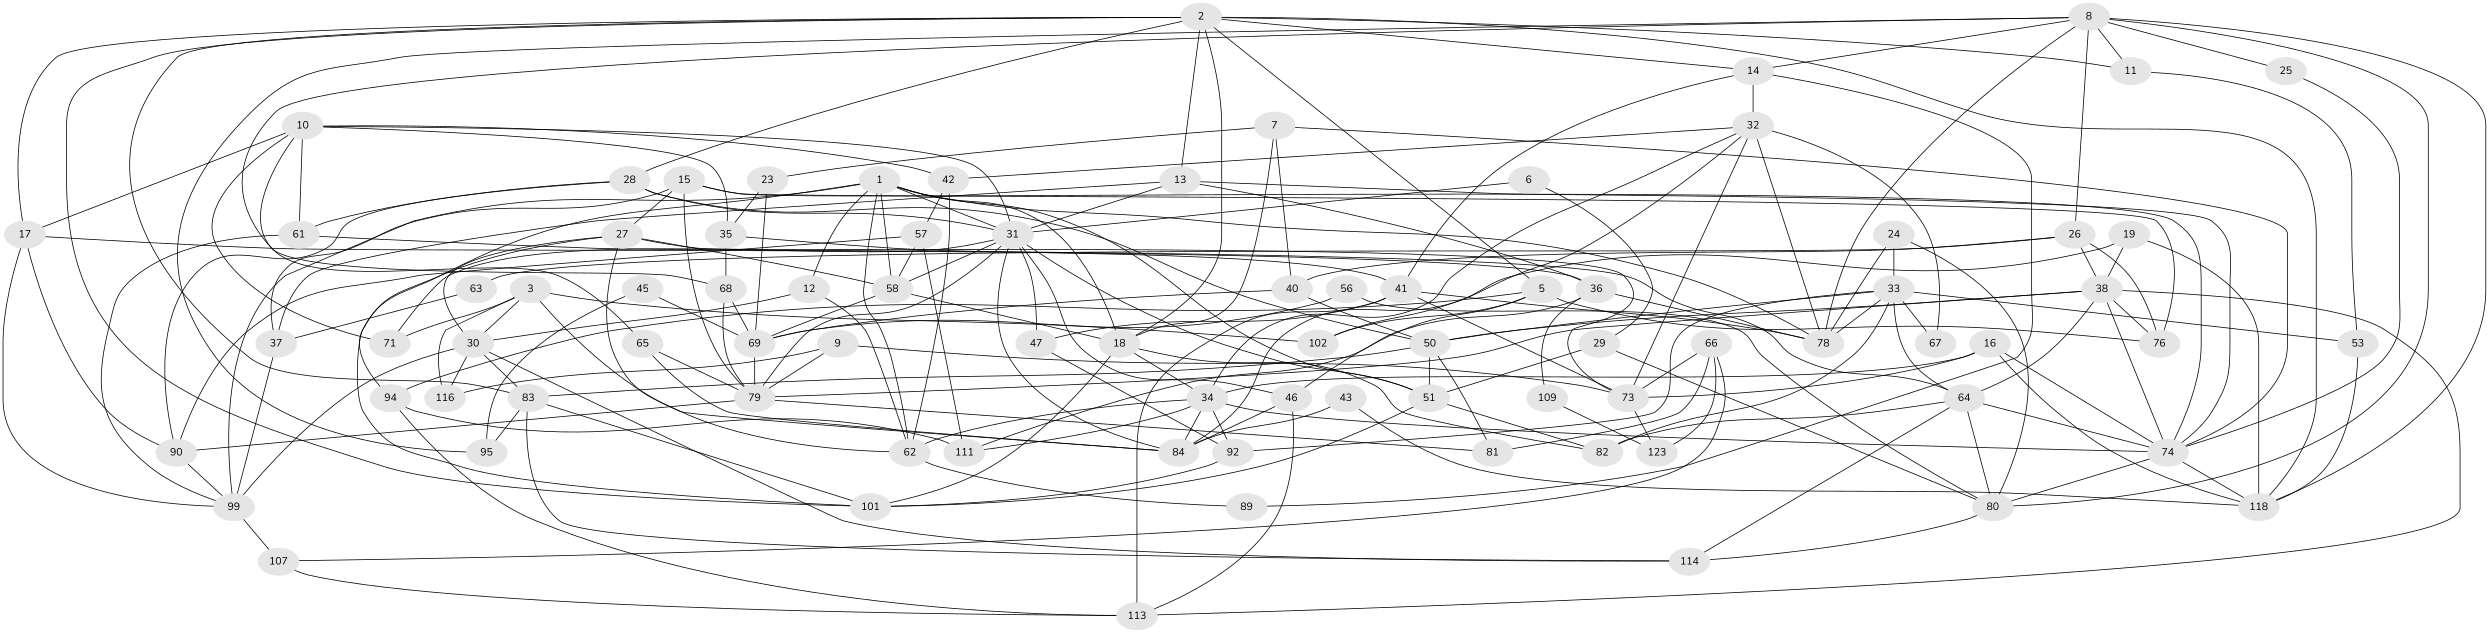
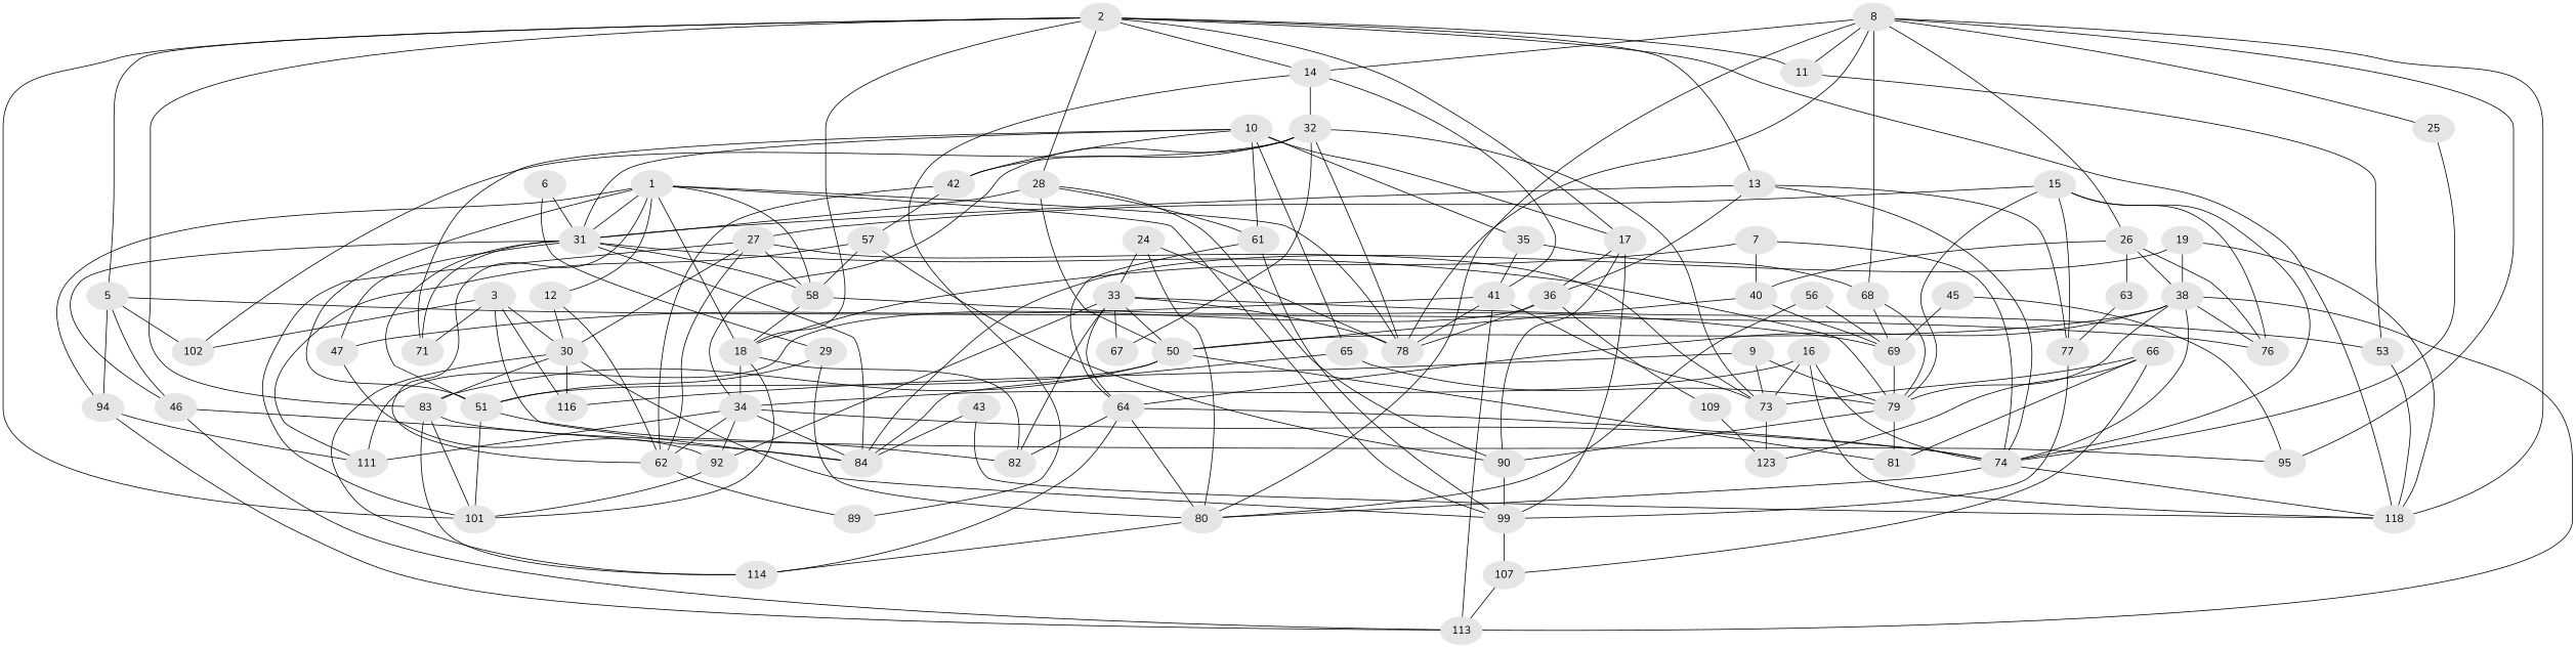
  graph {
    fontname=Nunito
    node [color=gray90 fontname=Nunito style=filled]
    edge [fontname=Nunito]
    1 [super="+75"]
    12
    18 [super="+97"]
    31 [super="+60"]
    51 [super="+96"]
    58 [super="+87"]
    62
    78 [super="+86"]
    94 [super="+119"]
    99 [super="+110"]
    30 [super="+55"]
    101
    34 [super="+100"]
    82 [super="+103"]
    71
    84 [super="+120"]
    46 [super="+48"]
    79 [super="+112"]
    47
    69 [super="+125"]
    89
    111
    113
    107
    2 [super="+4"]
    5 [super="+49"]
    11
    13 [super="+44"]
    14 [super="+39"]
    17 [super="+124"]
    28 [super="+122"]
    83 [super="+85"]
    118
    102
    76
    53
    74 [super="+121"]
    36 [super="+105"]
-   77 [label=37]
+   77
    32 [super="+104"]
    41 [super="+52"]
    90
    61
    50 [super="+59"]
    95
    114 [super="+115"]
    3 [super="+70"]
    116
    6
    29
    80 [super="+117"]
    7 [super="+88"]
-   23
    40
    35
    8 [super="+21"]
    25
    26 [super="+37"]
    68
    38 [super="+106"]
    63
    73 [super="+108"]
    123
    9
    81
    10 [super="+20"]
    42 [super="+54"]
    65
    57
    64 [super="+98"]
    109
    67
    15 [super="+22"]
    27 [super="+93"]
    92
    16
    19 [super="+72"]
    33 [super="+91"]
    24
    43
    45
    56
    66
    1 -- 12
    1 -- 18
    1 -- 31
    1 -- 51
    1 -- 58
    1 -- 62
    1 -- 78
    1 -- 94
    1 -- 99
    12 -- 62
    12 -- 30
    18 -- 101
    18 -- 34
    18 -- 82
    31 -- 51
    31 -- 58
    31 -- 71
    31 -- 84
    31 -- 46
    31 -- 79
    31 -- 47
    51 -- 101
    51 -- 82
    58 -- 18
    58 -- 69
    62 -- 89
    94 -- 111
    94 -- 113
    99 -- 107
    30 -- 99
    30 -- 83
    30 -- 114
    30 -- 116
    34 -- 62 [weight=2]
    34 -- 84
    34 -- 111
    34 -- 74
    34 -- 92
    46 -- 84
    46 -- 113
    79 -- 90
    79 -- 81
    47 -- 92
    69 -- 79
    107 -- 113
    2 -- 18
    2 -- 101
    2 -- 5
    2 -- 11
    2 -- 13
    2 -- 14
    2 -- 17
    2 -- 28
    2 -- 83
    2 -- 118
    5 -- 94
    5 -- 46
    5 -- 102
    5 -- 76
    11 -- 53
    13 -- 31
    13 -- 74
    13 -- 36
    13 -- 77
    14 -- 89
    14 -- 32
    14 -- 41
    17 -- 99
    17 -- 36
    17 -- 90
    28 -- 31
    28 -- 90
    28 -- 61
    28 -- 50
    83 -- 101
    83 -- 95
    83 -- 114
    53 -- 118
    74 -- 118
    74 -- 80
    36 -- 78
    36 -- 111
    36 -- 109
    77 -- 99
    32 -- 78
    32 -- 34
    32 -- 102
    32 -- 73 [weight=2]
    32 -- 42
    32 -- 67
    41 -- 78
    41 -- 47
    41 -- 113
    41 -- 73
    90 -- 99
    61 -- 99
    61 -- 64
    50 -- 51
    50 -- 83
    50 -- 81
    3 -- 30
    3 -- 71
    3 -- 84
    3 -- 102
    3 -- 116
    6 -- 31
    6 -- 29
    29 -- 51
    29 -- 80
    80 -- 114
    7 -- 18
    7 -- 74
-   7 -- 23
    7 -- 40
-   23 -- 69
-   23 -- 35
    40 -- 69
    40 -- 50
    35 -- 41
    35 -- 68
    8 -- 78
    8 -- 11
    8 -- 14
    8 -- 118
    8 -- 95
    8 -- 80
    8 -- 25
    8 -- 26
    8 -- 68
    25 -- 74
    26 -- 76
    26 -- 40
    26 -- 38
    26 -- 63
    68 -- 79
    68 -- 69 [weight=2]
    38 -- 79
    38 -- 113
    38 -- 76
    38 -- 74
    38 -- 50
    38 -- 64
    63 -- 77
    73 -- 123
    9 -- 79
    9 -- 116
    9 -- 73
    10 -- 31
    10 -- 71
    10 -- 17
    10 -- 61
    10 -- 35
    10 -- 42
    10 -- 65
    42 -- 62
    42 -- 57
    65 -- 84
    65 -- 79
    57 -- 58
    57 -- 111
    57 -- 90
    64 -- 82
    64 -- 74
    64 -- 114
    64 -- 80
    109 -- 123
    15 -- 79
    15 -- 76
    15 -- 74
    15 -- 77
    15 -- 27
    27 -- 58
    27 -- 62
    27 -- 30
    27 -- 101
    27 -- 73
    92 -- 101
    16 -- 34
    16 -- 118
    16 -- 74
    16 -- 73
    19 -- 84
    19 -- 118
    19 -- 38
    33 -- 78
    33 -- 82 [weight=2]
    33 -- 53
    33 -- 50
    33 -- 64
    33 -- 67
    33 -- 92
    24 -- 78
    24 -- 80
    24 -- 33
    43 -- 84
    43 -- 118
    45 -- 69
    45 -- 95
    56 -- 69
    56 -- 80
    66 -- 107
    66 -- 73
    66 -- 123
    66 -- 81
  }
